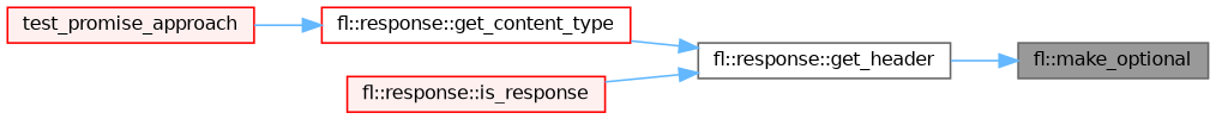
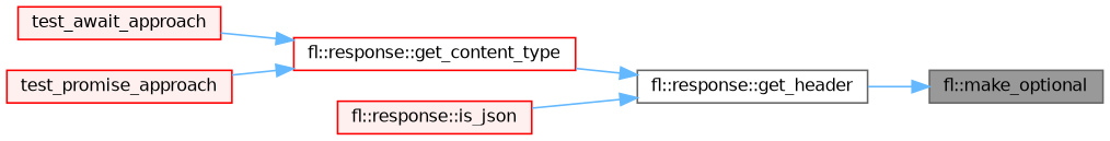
  digraph {
    rankdir=RL
    node [color=red fillcolor="#FFF0F0" fontname=Helvetica fontsize=10 shape=box style=filled]
    edge [color=steelblue1 dir=back fontname=Helvetica fontsize=10 labelfontname=Helvetica labelfontsize=10 style=solid]
    n1 [color=gray40 fillcolor=grey60 fontcolor=black height=0.2 label="fl::make_optional" width=0.4]
    n2 [color=grey40 fillcolor=white height=0.2 label="fl::response::get_header" width=0.4]
    n3 [fillcolor=white height=0.2 label="fl::response::get_content_type" width=0.4]
-   n4 [height=0.2 label="fl::response::is_response" width=0.4]
+   n4 [height=0.2 label="fl::response::is_json" width=0.4]
+   n5 [height=0.2 label=test_await_approach width=0.4]
    n6 [height=0.2 label=test_promise_approach width=0.4]
    n1 -> n2
    n2 -> n3
    n2 -> n4
+   n3 -> n5
    n3 -> n6
  }
